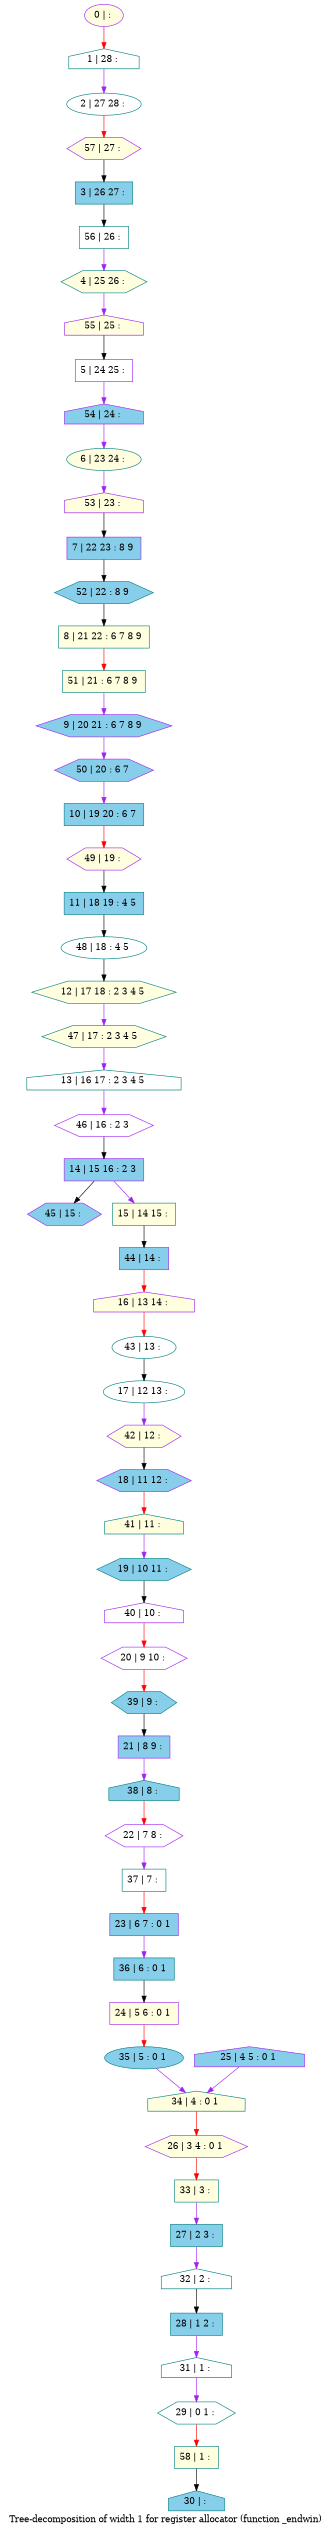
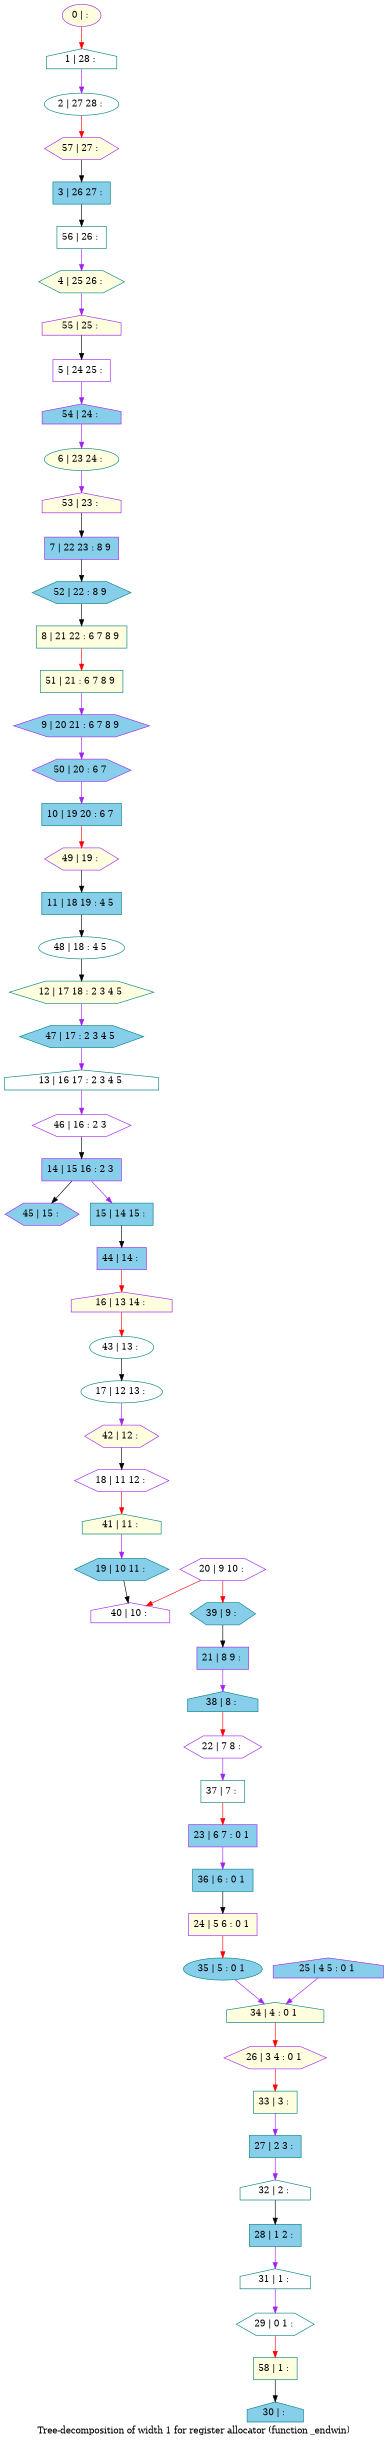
  digraph {
    label="Tree-decomposition of width 1 for register allocator (function _endwin)"
    node [color=teal fillcolor=skyblue shape=box style=filled]
    edge [color=purple]
    n1 [color=purple fillcolor=lightyellow label="0 | : " shape=ellipse]
    n2 [fillcolor=white label="1 | 28 : " shape=house]
    n3 [fillcolor=white label="2 | 27 28 : " shape=ellipse]
    n4 [color=purple fillcolor=lightyellow label="57 | 27 : " shape=hexagon]
    n5 [label="3 | 26 27 : "]
    n6 [fillcolor=white label="56 | 26 : "]
    n7 [fillcolor=lightyellow label="4 | 25 26 : " shape=hexagon]
    n8 [color=purple fillcolor=lightyellow label="55 | 25 : " shape=house]
    n9 [color=purple fillcolor=white label="5 | 24 25 : "]
    n10 [color=purple label="54 | 24 : " shape=house]
    n11 [fillcolor=lightyellow label="6 | 23 24 : " shape=ellipse]
    n12 [color=purple fillcolor=lightyellow label="53 | 23 : " shape=house]
    n13 [color=purple label="7 | 22 23 : 8 9 "]
    n14 [label="52 | 22 : 8 9 " shape=hexagon]
    n15 [fillcolor=lightyellow label="8 | 21 22 : 6 7 8 9 "]
    n16 [fillcolor=lightyellow label="51 | 21 : 6 7 8 9 "]
    n17 [color=purple label="9 | 20 21 : 6 7 8 9 " shape=hexagon]
    n18 [color=purple label="50 | 20 : 6 7 " shape=hexagon]
    n19 [label="10 | 19 20 : 6 7 "]
    n20 [color=purple fillcolor=lightyellow label="49 | 19 : " shape=hexagon]
    n21 [label="11 | 18 19 : 4 5 "]
    n22 [fillcolor=white label="48 | 18 : 4 5 " shape=ellipse]
    n23 [fillcolor=lightyellow label="12 | 17 18 : 2 3 4 5 " shape=hexagon]
-   n24 [fillcolor=lightyellow label="47 | 17 : 2 3 4 5 " shape=hexagon]
+   n24 [label="47 | 17 : 2 3 4 5 " shape=hexagon]
    n25 [fillcolor=white label="13 | 16 17 : 2 3 4 5 " shape=house]
    n26 [color=purple fillcolor=white label="46 | 16 : 2 3 " shape=hexagon]
    n27 [color=purple label="14 | 15 16 : 2 3 "]
    n28 [color=purple label="45 | 15 : " shape=hexagon]
-   n29 [fillcolor=lightyellow label="15 | 14 15 : "]
+   n29 [label="15 | 14 15 : "]
    n30 [color=purple label="44 | 14 : "]
    n31 [color=purple fillcolor=lightyellow label="16 | 13 14 : " shape=house]
    n32 [fillcolor=white label="43 | 13 : " shape=ellipse]
    n33 [fillcolor=white label="17 | 12 13 : " shape=ellipse]
    n34 [color=purple fillcolor=lightyellow label="42 | 12 : " shape=hexagon]
-   n35 [color=purple label="18 | 11 12 : " shape=hexagon]
+   n35 [color=purple fillcolor=white label="18 | 11 12 : " shape=hexagon]
    n36 [fillcolor=lightyellow label="41 | 11 : " shape=house]
    n37 [label="19 | 10 11 : " shape=hexagon]
    n38 [color=purple fillcolor=white label="40 | 10 : " shape=house]
    n39 [color=purple fillcolor=white label="20 | 9 10 : " shape=hexagon]
    n40 [label="39 | 9 : " shape=hexagon]
    n41 [color=purple label="21 | 8 9 : "]
    n42 [label="38 | 8 : " shape=house]
    n43 [color=purple fillcolor=white label="22 | 7 8 : " shape=hexagon]
    n44 [fillcolor=white label="37 | 7 : "]
    n45 [color=purple label="23 | 6 7 : 0 1 "]
    n46 [label="36 | 6 : 0 1 "]
    n47 [color=purple fillcolor=lightyellow label="24 | 5 6 : 0 1 "]
    n48 [label="35 | 5 : 0 1 " shape=ellipse]
    n49 [fillcolor=lightyellow label="34 | 4 : 0 1 " shape=house]
    n50 [color=purple label="25 | 4 5 : 0 1 " shape=house]
    n51 [color=purple fillcolor=lightyellow label="26 | 3 4 : 0 1 " shape=hexagon]
    n52 [fillcolor=lightyellow label="33 | 3 : "]
    n53 [label="27 | 2 3 : "]
    n54 [fillcolor=white label="32 | 2 : " shape=house]
    n55 [label="28 | 1 2 : "]
    n56 [fillcolor=white label="31 | 1 : " shape=house]
    n57 [fillcolor=white label="29 | 0 1 : " shape=hexagon]
    n58 [fillcolor=lightyellow label="58 | 1 : "]
    n59 [label="30 | : " shape=house]
    n1 -> n2 [color=red]
    n2 -> n3
    n3 -> n4 [color=red]
    n4 -> n5 [color=black]
    n5 -> n6 [color=black]
    n6 -> n7
    n7 -> n8
    n8 -> n9 [color=black]
    n9 -> n10
    n10 -> n11
    n11 -> n12
    n12 -> n13 [color=black]
    n13 -> n14 [color=black]
    n14 -> n15 [color=black]
    n15 -> n16 [color=red]
    n16 -> n17
    n17 -> n18
    n18 -> n19
    n19 -> n20 [color=red]
    n20 -> n21 [color=black]
    n21 -> n22 [color=black]
    n22 -> n23 [color=black]
    n23 -> n24
    n24 -> n25
    n25 -> n26
    n26 -> n27 [color=black]
    n27 -> n28 [color=black]
    n27 -> n29
    n29 -> n30 [color=black]
    n30 -> n31 [color=red]
    n31 -> n32 [color=red]
    n32 -> n33 [color=black]
    n33 -> n34
    n34 -> n35 [color=black]
    n35 -> n36 [color=red]
    n36 -> n37
    n37 -> n38 [color=black]
-   n38 -> n39 [color=red]
+   n39 -> n38 [color=red]
    n39 -> n40 [color=red]
    n40 -> n41 [color=black]
    n41 -> n42
    n42 -> n43 [color=red]
    n43 -> n44
    n44 -> n45 [color=red]
    n45 -> n46
    n46 -> n47 [color=black]
    n47 -> n48 [color=red]
    n48 -> n49
    n49 -> n51 [color=red]
    n50 -> n49
    n51 -> n52 [color=red]
    n52 -> n53
    n53 -> n54
    n54 -> n55 [color=black]
    n55 -> n56
    n56 -> n57
    n57 -> n58 [color=red]
    n58 -> n59 [color=black]
  }
